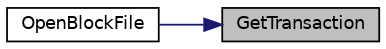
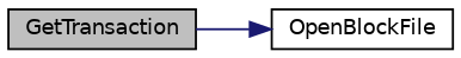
  digraph {
    rankdir=LR
    node [color=black fontname=Helvetica fontsize=10 shape=record style=filled]
    n1 [fillcolor=grey75 fontcolor=black height=0.2 label=GetTransaction width=0.4]
    n2 [fillcolor=white height=0.2 label=OpenBlockFile width=0.4]
-   n2 -> n1 [color=midnightblue fontname=Helvetica fontsize=10 labelfontname=Helvetica labelfontsize=10 style=solid]
+   n1 -> n2 [color=midnightblue fontname=Helvetica fontsize=10 labelfontname=Helvetica labelfontsize=10 style=solid]
  }
